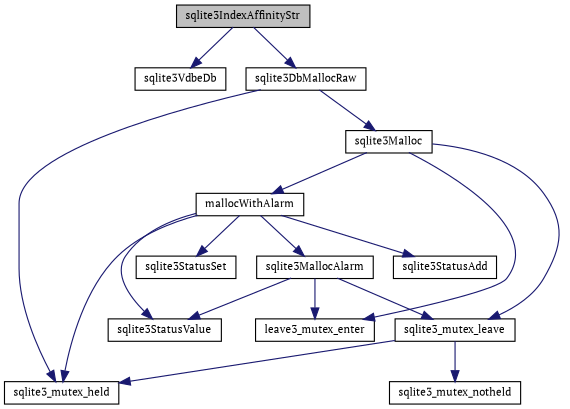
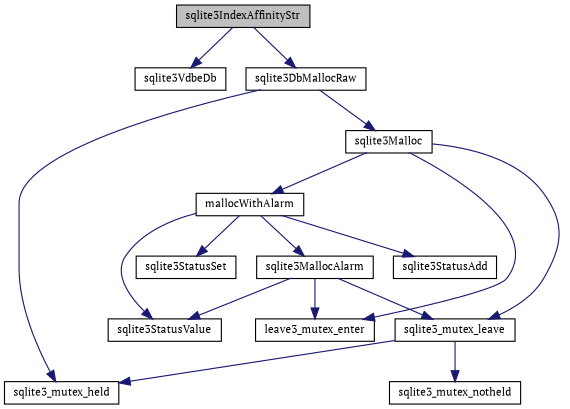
  digraph {
    fontname="PT Serif"
    rankdir=TB
    node [color=black fillcolor=white fontname="PT Serif" fontsize=10 shape=record style=filled]
    edge [color=midnightblue fontname="PT Serif" fontsize=10 labelfontname=FreeSans labelfontsize=10 style=solid]
    n1 [fillcolor=grey75 fontcolor=black height=0.2 label=sqlite3IndexAffinityStr width=0.4]
    n2 [height=0.2 label=sqlite3VdbeDb width=0.4]
    n3 [height=0.2 label=sqlite3DbMallocRaw width=0.4]
    n4 [height=0.2 label=sqlite3_mutex_held width=0.4]
    n5 [height=0.2 label=sqlite3Malloc width=0.4]
    n6 [height=0.2 label=leave3_mutex_enter width=0.4]
    n7 [height=0.2 label=mallocWithAlarm width=0.4]
    n8 [height=0.2 label=sqlite3_mutex_leave width=0.4]
    n9 [height=0.2 label=sqlite3StatusSet width=0.4]
    n10 [height=0.2 label=sqlite3StatusValue width=0.4]
    n11 [height=0.2 label=sqlite3MallocAlarm width=0.4]
    n12 [height=0.2 label=sqlite3StatusAdd width=0.4]
    n13 [height=0.2 label=sqlite3_mutex_notheld width=0.4]
    n1 -> n2
    n1 -> n3
    n3 -> n4
    n3 -> n5
    n5 -> n6
    n5 -> n7
    n5 -> n8
-   n7 -> n4
    n7 -> n9
    n7 -> n10
    n7 -> n11
    n7 -> n12
    n8 -> n4
    n8 -> n13
    n11 -> n6
    n11 -> n8
    n11 -> n10
  }
